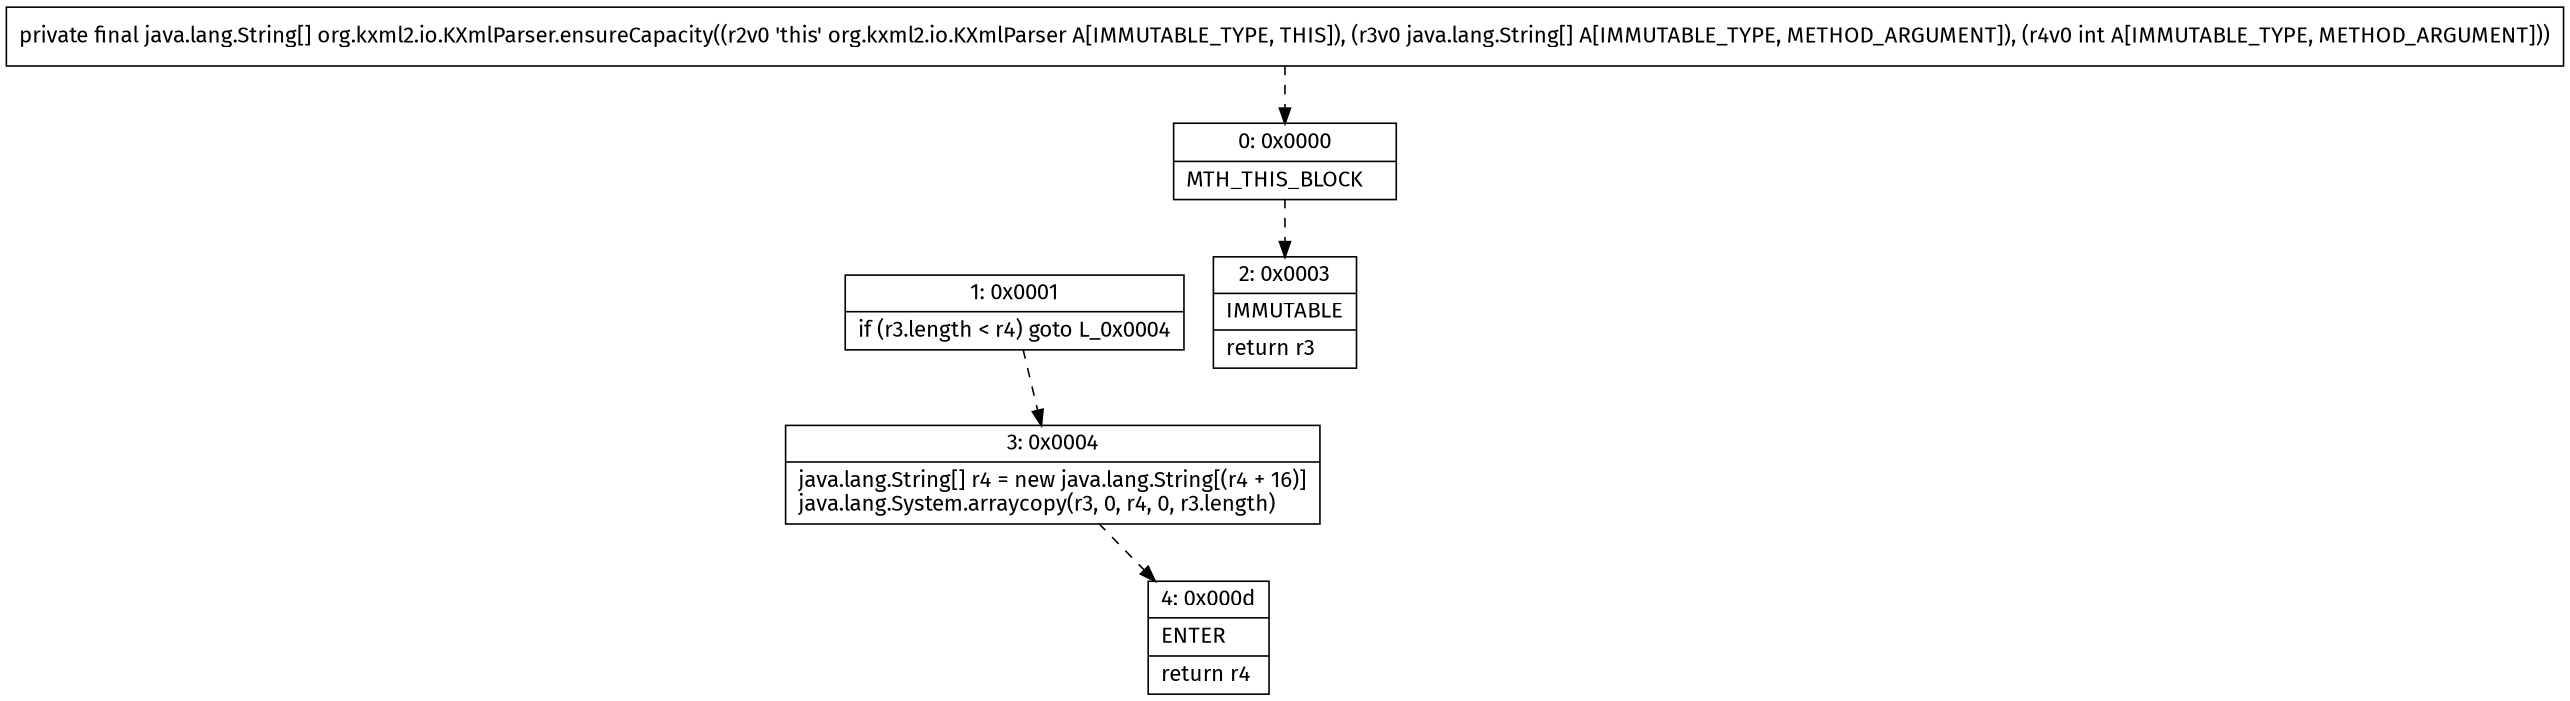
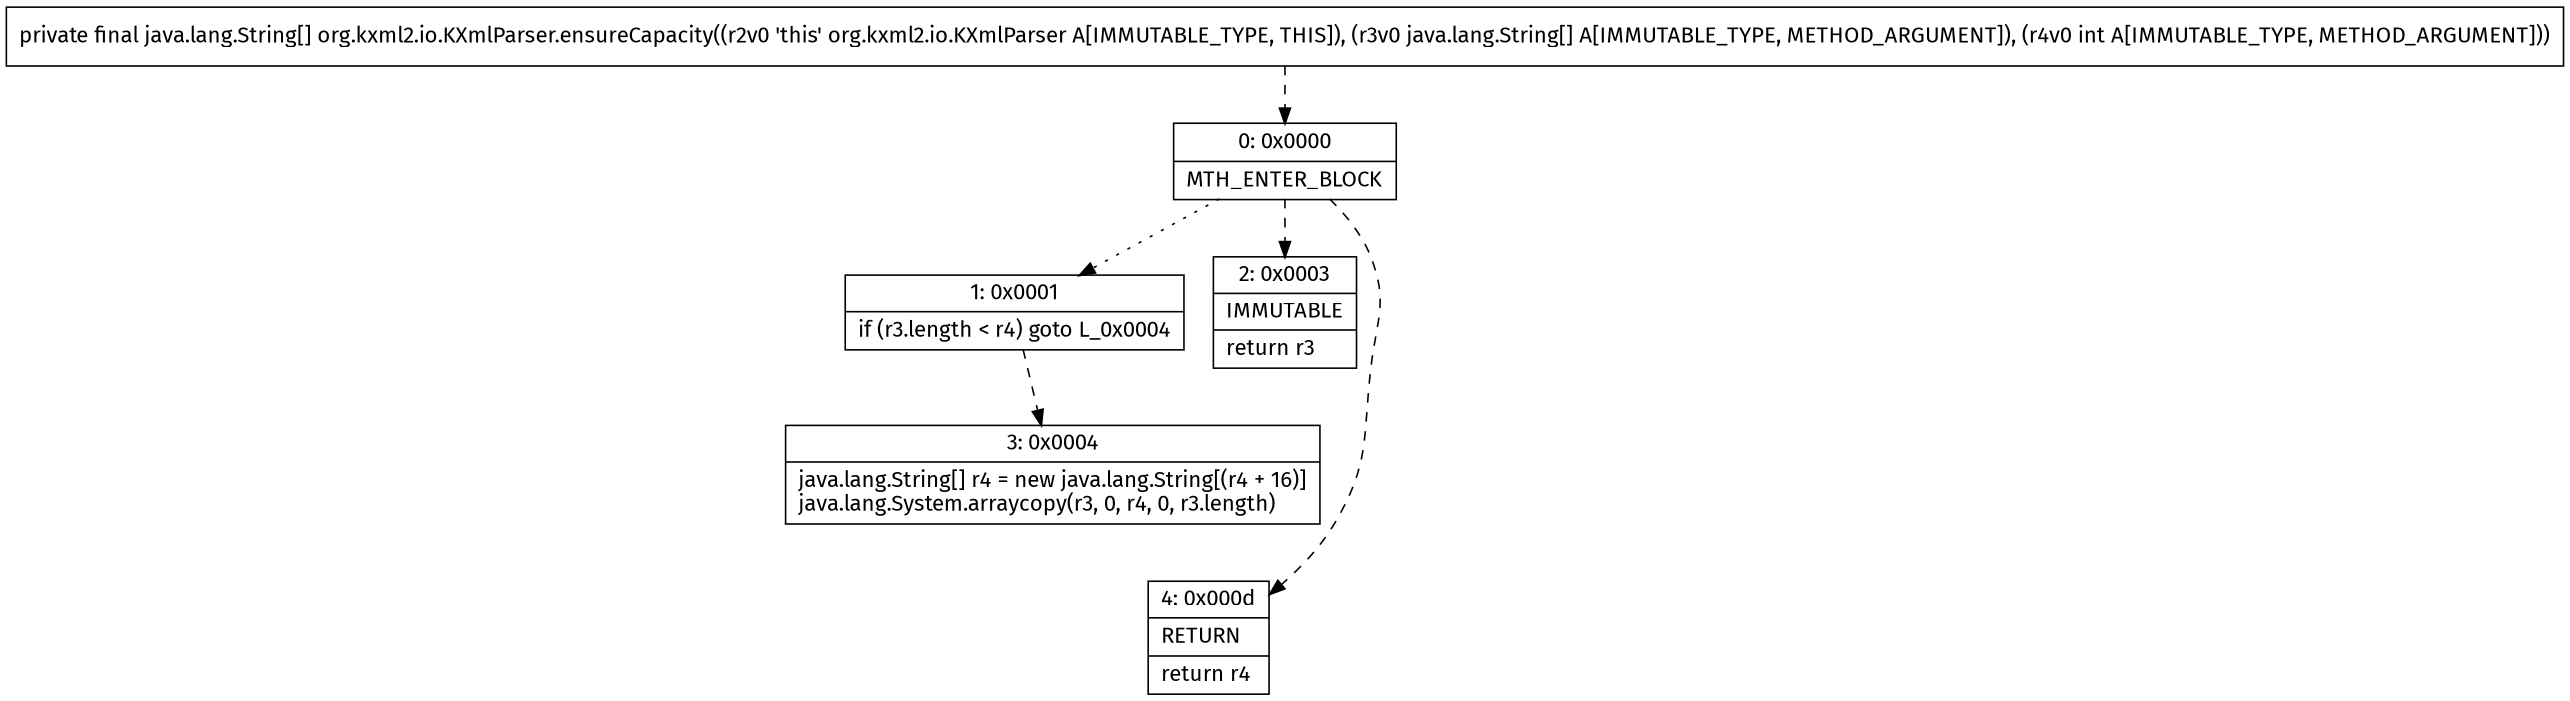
  digraph {
    fontname="Fira Sans"
    node [fontname="Fira Sans" shape=record]
    edge [fontname="Fira Sans" style=dashed]
-   n1 [label="{0\:\ 0x0000|MTH_THIS_BLOCK\l}"]
+   n1 [label="{0\:\ 0x0000|MTH_ENTER_BLOCK\l}"]
    n2 [label="{1\:\ 0x0001|if (r3.length \< r4) goto L_0x0004\l}"]
    n3 [label="{2\:\ 0x0003|IMMUTABLE\l|return r3\l}"]
    n4 [label="{3\:\ 0x0004|java.lang.String[] r4 = new java.lang.String[(r4 + 16)]\ljava.lang.System.arraycopy(r3, 0, r4, 0, r3.length)\l}"]
-   n5 [label="{4\:\ 0x000d|ENTER\l|return r4\l}"]
+   n5 [label="{4\:\ 0x000d|RETURN\l|return r4\l}"]
    n6 [label="{private final java.lang.String[] org.kxml2.io.KXmlParser.ensureCapacity((r2v0 'this' org.kxml2.io.KXmlParser A[IMMUTABLE_TYPE, THIS]), (r3v0 java.lang.String[] A[IMMUTABLE_TYPE, METHOD_ARGUMENT]), (r4v0 int A[IMMUTABLE_TYPE, METHOD_ARGUMENT])) }"]
+   n1 -> n2 [style=dotted]
    n1 -> n3
    n2 -> n4
-   n4 -> n5
+   n1 -> n5
    n6 -> n1
  }
